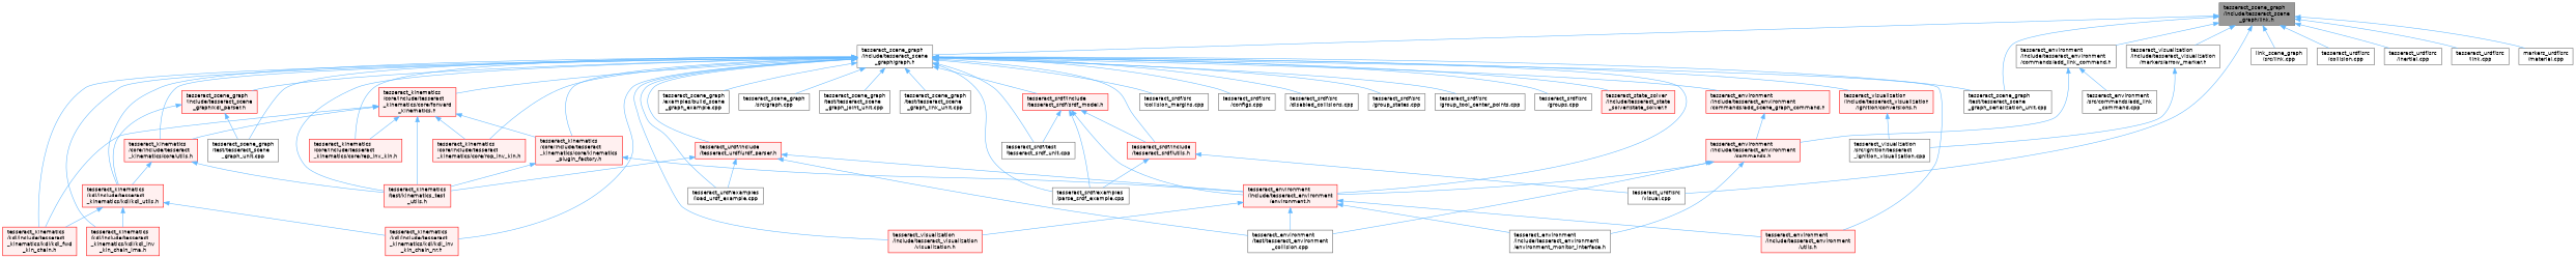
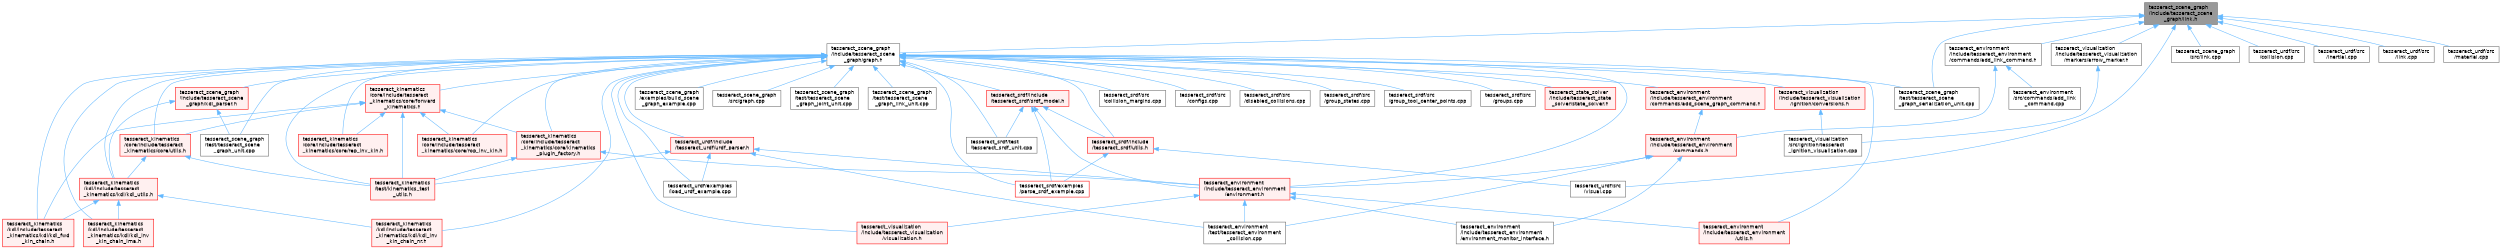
  digraph {
    node [color=grey40 fillcolor=white fontname=Helvetica fontsize=10 shape=box style=filled]
    edge [color=steelblue1 dir=back fontname=Helvetica fontsize=10 labelfontname=Helvetica labelfontsize=10 style=solid]
    n1 [color=gray40 fillcolor=grey60 fontcolor=black height=0.2 label="tesseract_scene_graph\l/include/tesseract_scene\l_graph/link.h" width=0.4]
    n2 [height=0.2 label="tesseract_environment\l/include/tesseract_environment\l/commands/add_link_command.h" width=0.4]
    n3 [height=0.2 label="tesseract_scene_graph\l/include/tesseract_scene\l_graph/graph.h" width=0.4]
    n4 [height=0.2 label="tesseract_scene_graph\l/test/tesseract_scene\l_graph_serialization_unit.cpp" width=0.4]
-   n5 [height=0.2 label="link_scene_graph\l/src/link.cpp" width=0.4]
+   n5 [height=0.2 label="tesseract_scene_graph\l/src/link.cpp" width=0.4]
    n6 [height=0.2 label="tesseract_urdf/src\l/collision.cpp" width=0.4]
    n7 [height=0.2 label="tesseract_urdf/src\l/inertial.cpp" width=0.4]
    n8 [height=0.2 label="tesseract_urdf/src\l/link.cpp" width=0.4]
-   n9 [height=0.2 label="markers_urdf/src\l/material.cpp" width=0.4]
+   n9 [height=0.2 label="tesseract_urdf/src\l/material.cpp" width=0.4]
    n10 [height=0.2 label="tesseract_urdf/src\l/visual.cpp" width=0.4]
    n11 [height=0.2 label="tesseract_visualization\l/include/tesseract_visualization\l/markers/arrow_marker.h" width=0.4]
    n12 [color=red fillcolor="#FFF0F0" height=0.2 label="tesseract_environment\l/include/tesseract_environment\l/commands.h" width=0.4]
    n13 [height=0.2 label="tesseract_environment\l/src/commands/add_link\l_command.cpp" width=0.4]
    n14 [color=red fillcolor="#FFF0F0" height=0.2 label="tesseract_environment\l/include/tesseract_environment\l/environment.h" width=0.4]
    n15 [color=red fillcolor="#FFF0F0" height=0.2 label="tesseract_environment\l/include/tesseract_environment\l/utils.h" width=0.4]
    n16 [color=red fillcolor="#FFF0F0" height=0.2 label="tesseract_visualization\l/include/tesseract_visualization\l/visualization.h" width=0.4]
    n17 [color=red fillcolor="#FFF0F0" height=0.2 label="tesseract_environment\l/include/tesseract_environment\l/commands/add_scene_graph_command.h" width=0.4]
    n18 [color=red fillcolor="#FFF0F0" height=0.2 label="tesseract_kinematics\l/core/include/tesseract\l_kinematics/core/forward\l_kinematics.h" width=0.4]
    n19 [color=red fillcolor="#FFF0F0" height=0.2 label="tesseract_kinematics\l/core/include/tesseract\l_kinematics/core/kinematics\l_plugin_factory.h" width=0.4]
    n20 [color=red fillcolor="#FFF0F0" height=0.2 label="tesseract_kinematics\l/test/kinematics_test\l_utils.h" width=0.4]
    n21 [color=red fillcolor="#FFF0F0" height=0.2 label="tesseract_kinematics\l/core/include/tesseract\l_kinematics/core/rep_inv_kin.h" width=0.4]
    n22 [color=red fillcolor="#FFF0F0" height=0.2 label="tesseract_kinematics\l/core/include/tesseract\l_kinematics/core/rop_inv_kin.h" width=0.4]
    n23 [color=red fillcolor="#FFF0F0" height=0.2 label="tesseract_kinematics\l/core/include/tesseract\l_kinematics/core/utils.h" width=0.4]
    n24 [color=red fillcolor="#FFF0F0" height=0.2 label="tesseract_kinematics\l/kdl/include/tesseract\l_kinematics/kdl/kdl_utils.h" width=0.4]
    n25 [color=red fillcolor="#FFF0F0" height=0.2 label="tesseract_kinematics\l/kdl/include/tesseract\l_kinematics/kdl/kdl_fwd\l_kin_chain.h" width=0.4]
    n26 [color=red fillcolor="#FFF0F0" height=0.2 label="tesseract_kinematics\l/kdl/include/tesseract\l_kinematics/kdl/kdl_inv\l_kin_chain_lma.h" width=0.4]
    n27 [color=red fillcolor="#FFF0F0" height=0.2 label="tesseract_kinematics\l/kdl/include/tesseract\l_kinematics/kdl/kdl_inv\l_kin_chain_nr.h" width=0.4]
    n28 [height=0.2 label="tesseract_scene_graph\l/examples/build_scene\l_graph_example.cpp" width=0.4]
    n29 [color=red fillcolor="#FFF0F0" height=0.2 label="tesseract_scene_graph\l/include/tesseract_scene\l_graph/kdl_parser.h" width=0.4]
    n30 [height=0.2 label="tesseract_scene_graph\l/test/tesseract_scene\l_graph_unit.cpp" width=0.4]
    n31 [height=0.2 label="tesseract_scene_graph\l/src/graph.cpp" width=0.4]
    n32 [height=0.2 label="tesseract_scene_graph\l/test/tesseract_scene\l_graph_joint_unit.cpp" width=0.4]
    n33 [height=0.2 label="tesseract_scene_graph\l/test/tesseract_scene\l_graph_link_unit.cpp" width=0.4]
-   n34 [height=0.2 label="tesseract_srdf/examples\l/parse_srdf_example.cpp" width=0.4]
+   n34 [color=red height=0.2 label="tesseract_srdf/examples\l/parse_srdf_example.cpp" width=0.4]
    n35 [color=red fillcolor="#FFF0F0" height=0.2 label="tesseract_srdf/include\l/tesseract_srdf/srdf_model.h" width=0.4]
    n36 [color=red fillcolor="#FFF0F0" height=0.2 label="tesseract_srdf/include\l/tesseract_srdf/utils.h" width=0.4]
    n37 [height=0.2 label="tesseract_srdf/test\l/tesseract_srdf_unit.cpp" width=0.4]
    n38 [height=0.2 label="tesseract_srdf/src\l/collision_margins.cpp" width=0.4]
    n39 [height=0.2 label="tesseract_srdf/src\l/configs.cpp" width=0.4]
    n40 [height=0.2 label="tesseract_srdf/src\l/disabled_collisions.cpp" width=0.4]
    n41 [height=0.2 label="tesseract_srdf/src\l/group_states.cpp" width=0.4]
    n42 [height=0.2 label="tesseract_srdf/src\l/group_tool_center_points.cpp" width=0.4]
    n43 [height=0.2 label="tesseract_srdf/src\l/groups.cpp" width=0.4]
    n44 [color=red fillcolor="#FFF0F0" height=0.2 label="tesseract_state_solver\l/include/tesseract_state\l_solver/state_solver.h" width=0.4]
    n45 [height=0.2 label="tesseract_urdf/examples\l/load_urdf_example.cpp" width=0.4]
    n46 [color=red fillcolor="#FFF0F0" height=0.2 label="tesseract_urdf/include\l/tesseract_urdf/urdf_parser.h" width=0.4]
    n47 [color=red fillcolor="#FFF0F0" height=0.2 label="tesseract_visualization\l/include/tesseract_visualization\l/ignition/conversions.h" width=0.4]
    n48 [height=0.2 label="tesseract_visualization\l/src/ignition/tesseract\l_ignition_visualization.cpp" width=0.4]
    n49 [height=0.2 label="tesseract_environment\l/include/tesseract_environment\l/environment_monitor_interface.h" width=0.4]
    n50 [height=0.2 label="tesseract_environment\l/test/tesseract_environment\l_collision.cpp" width=0.4]
    n1 -> n2
    n1 -> n3
    n1 -> n4
    n1 -> n5
    n1 -> n6
    n1 -> n7
    n1 -> n8
    n1 -> n9
    n1 -> n10
    n1 -> n11
    n2 -> n12
    n2 -> n13
    n3 -> n4
    n3 -> n14
    n3 -> n15
    n3 -> n16
    n3 -> n17
    n3 -> n18
    n3 -> n19
    n3 -> n20
    n3 -> n21
    n3 -> n22
    n3 -> n23
    n3 -> n24
    n3 -> n25
    n3 -> n26
    n3 -> n27
    n3 -> n28
    n3 -> n29
    n3 -> n30
    n3 -> n31
    n3 -> n32
    n3 -> n33
    n3 -> n34
    n3 -> n35
    n3 -> n36
    n3 -> n37
    n3 -> n38
    n3 -> n39
    n3 -> n40
    n3 -> n41
    n3 -> n42
    n3 -> n43
    n3 -> n44
    n3 -> n45
    n3 -> n46
    n3 -> n47
    n11 -> n48
    n12 -> n14
    n12 -> n49
    n12 -> n50
    n14 -> n15
    n14 -> n16
    n14 -> n49
    n14 -> n50
    n17 -> n12
    n18 -> n19
    n18 -> n20
    n18 -> n21
    n18 -> n22
    n18 -> n23
    n18 -> n25
    n19 -> n14
    n19 -> n20
    n23 -> n20
    n23 -> n24
    n24 -> n25
    n24 -> n26
    n24 -> n27
    n29 -> n24
    n29 -> n30
    n35 -> n14
    n35 -> n34
    n35 -> n36
    n35 -> n37
    n36 -> n10
    n36 -> n34
    n46 -> n14
    n46 -> n20
    n46 -> n45
    n46 -> n50
    n47 -> n48
  }
